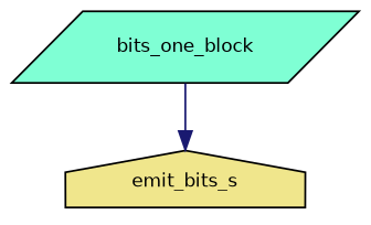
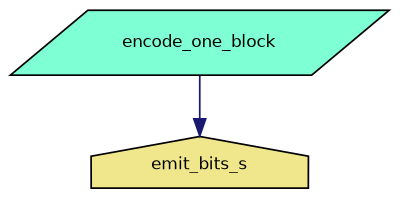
  digraph {
    rankdir=TB
    node [color=black fontname=Helvetica fontsize=10 style=filled]
-   n1 [fillcolor=aquamarine fontcolor=black height=0.2 label=bits_one_block shape=parallelogram width=0.4]
+   n1 [fillcolor=aquamarine fontcolor=black height=0.2 label=encode_one_block shape=parallelogram width=0.4]
    n2 [height=0.2 label=emit_bits_s shape=house width=0.4 fillcolor=khaki]
    n1 -> n2 [color=midnightblue fontname=Helvetica fontsize=10 labelfontname=Helvetica labelfontsize=10 style=solid]
  }
